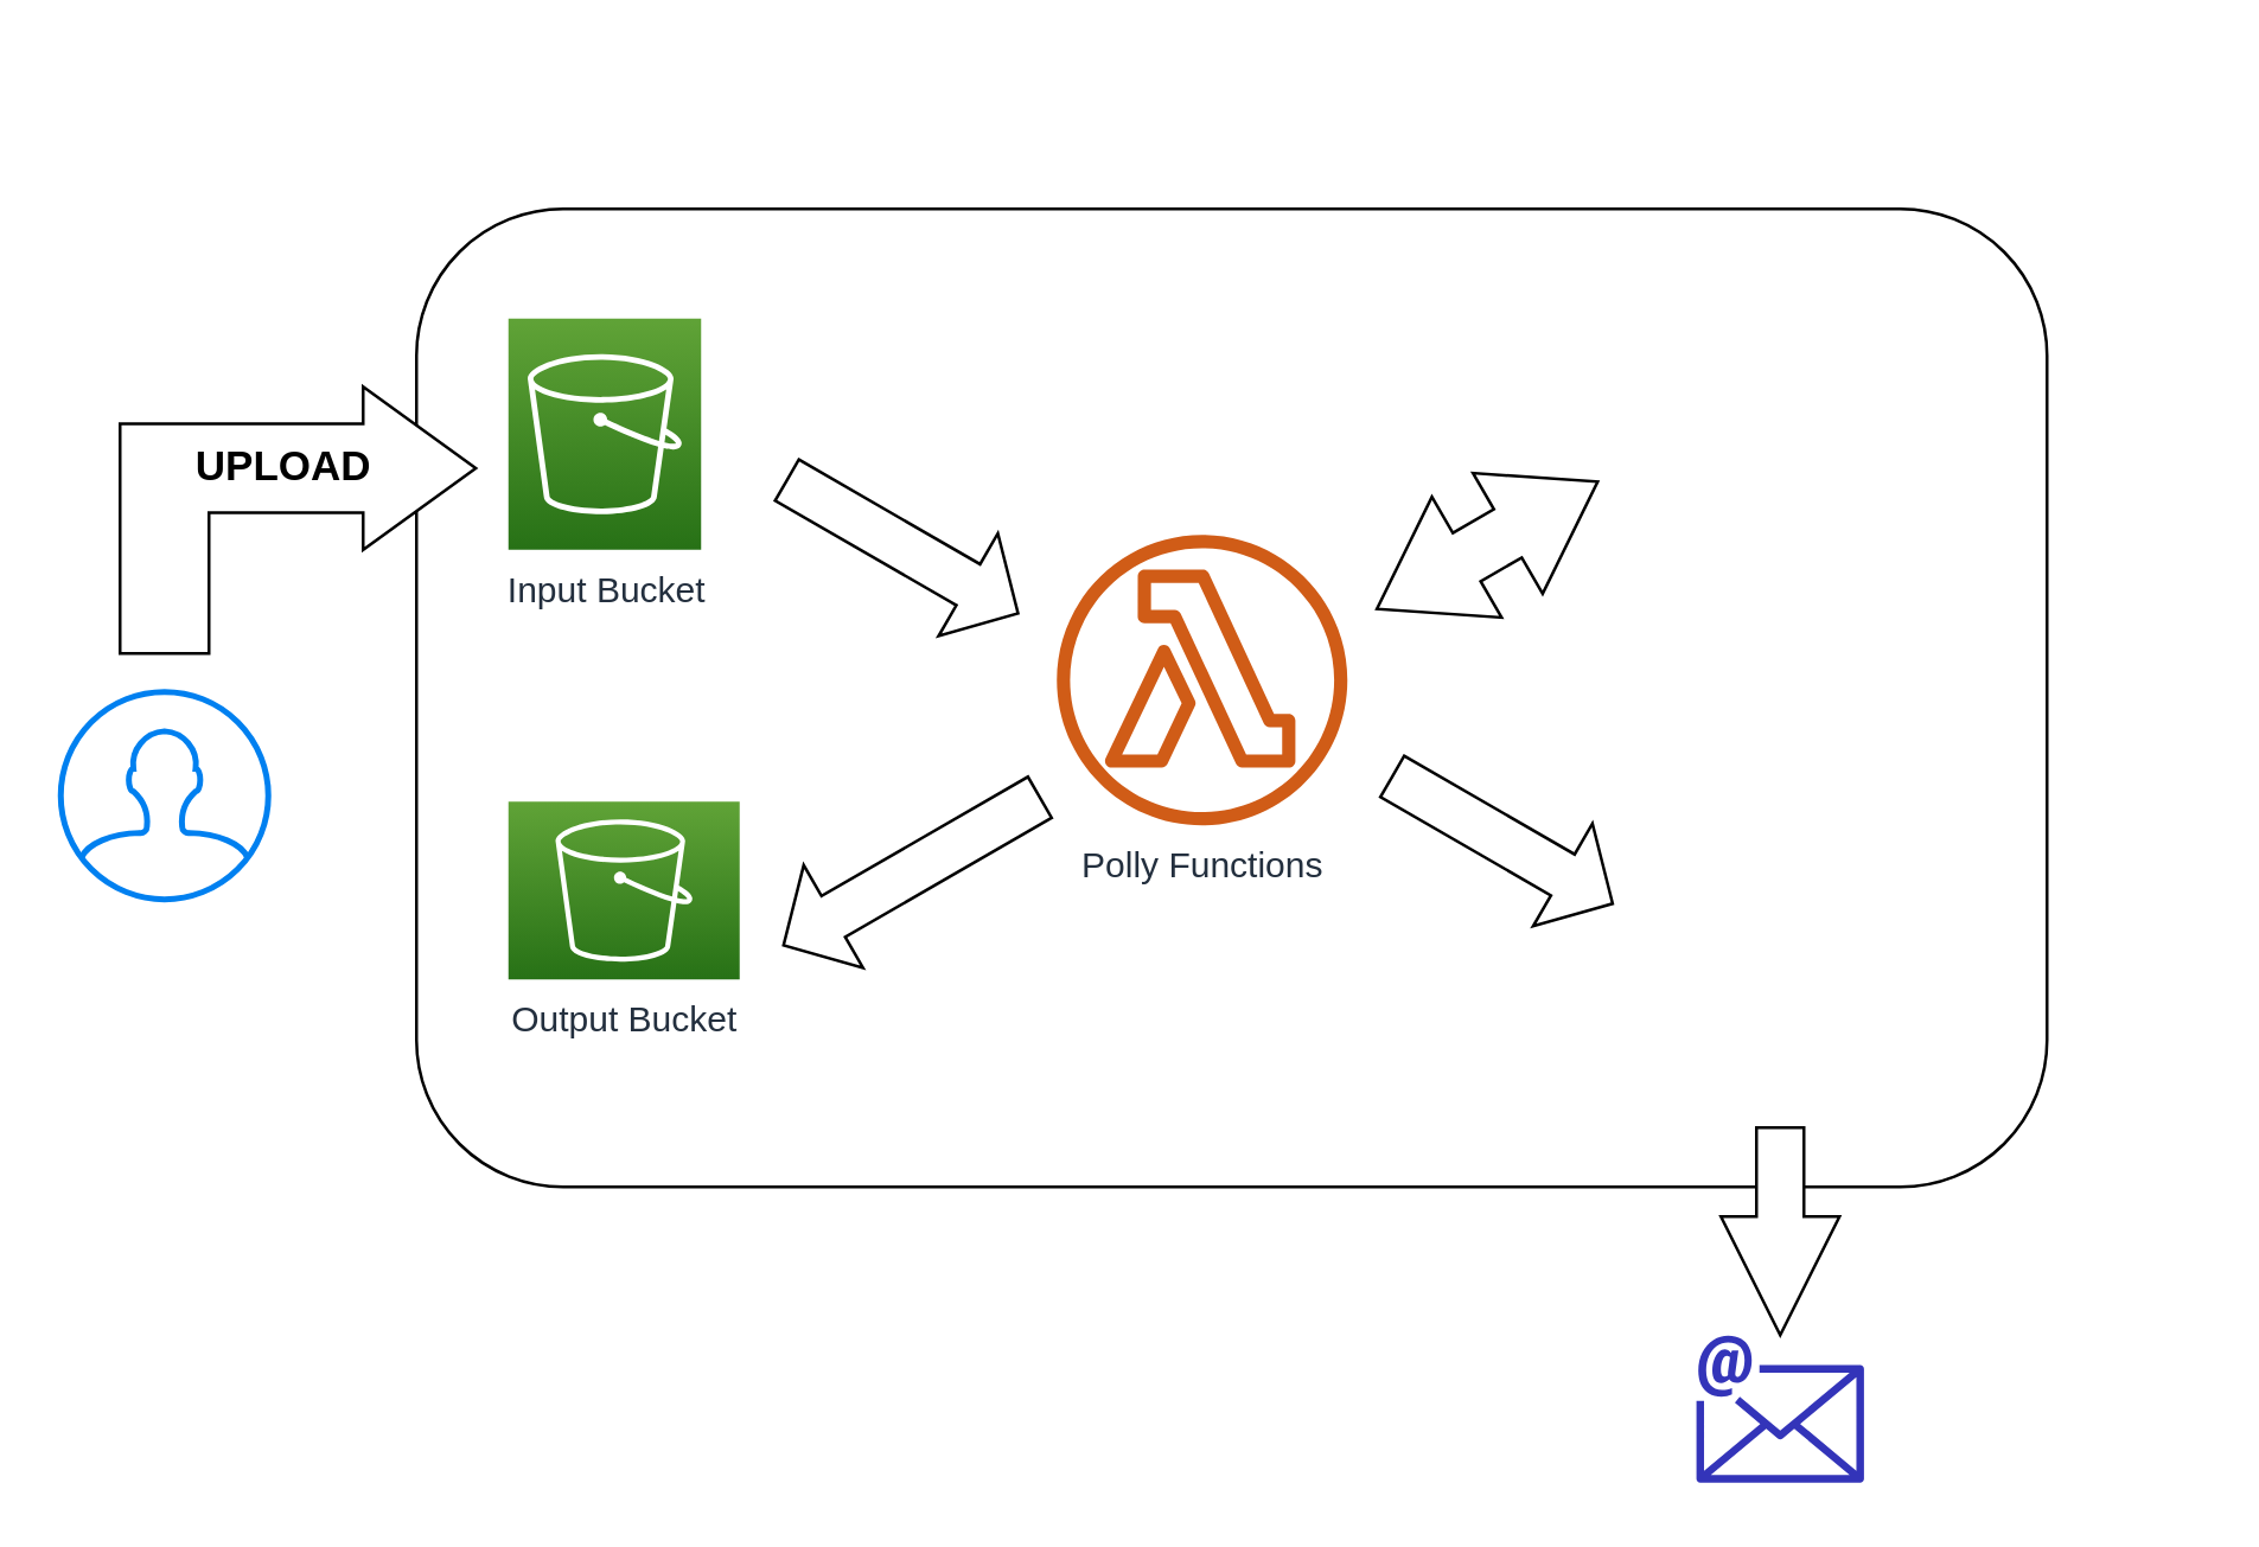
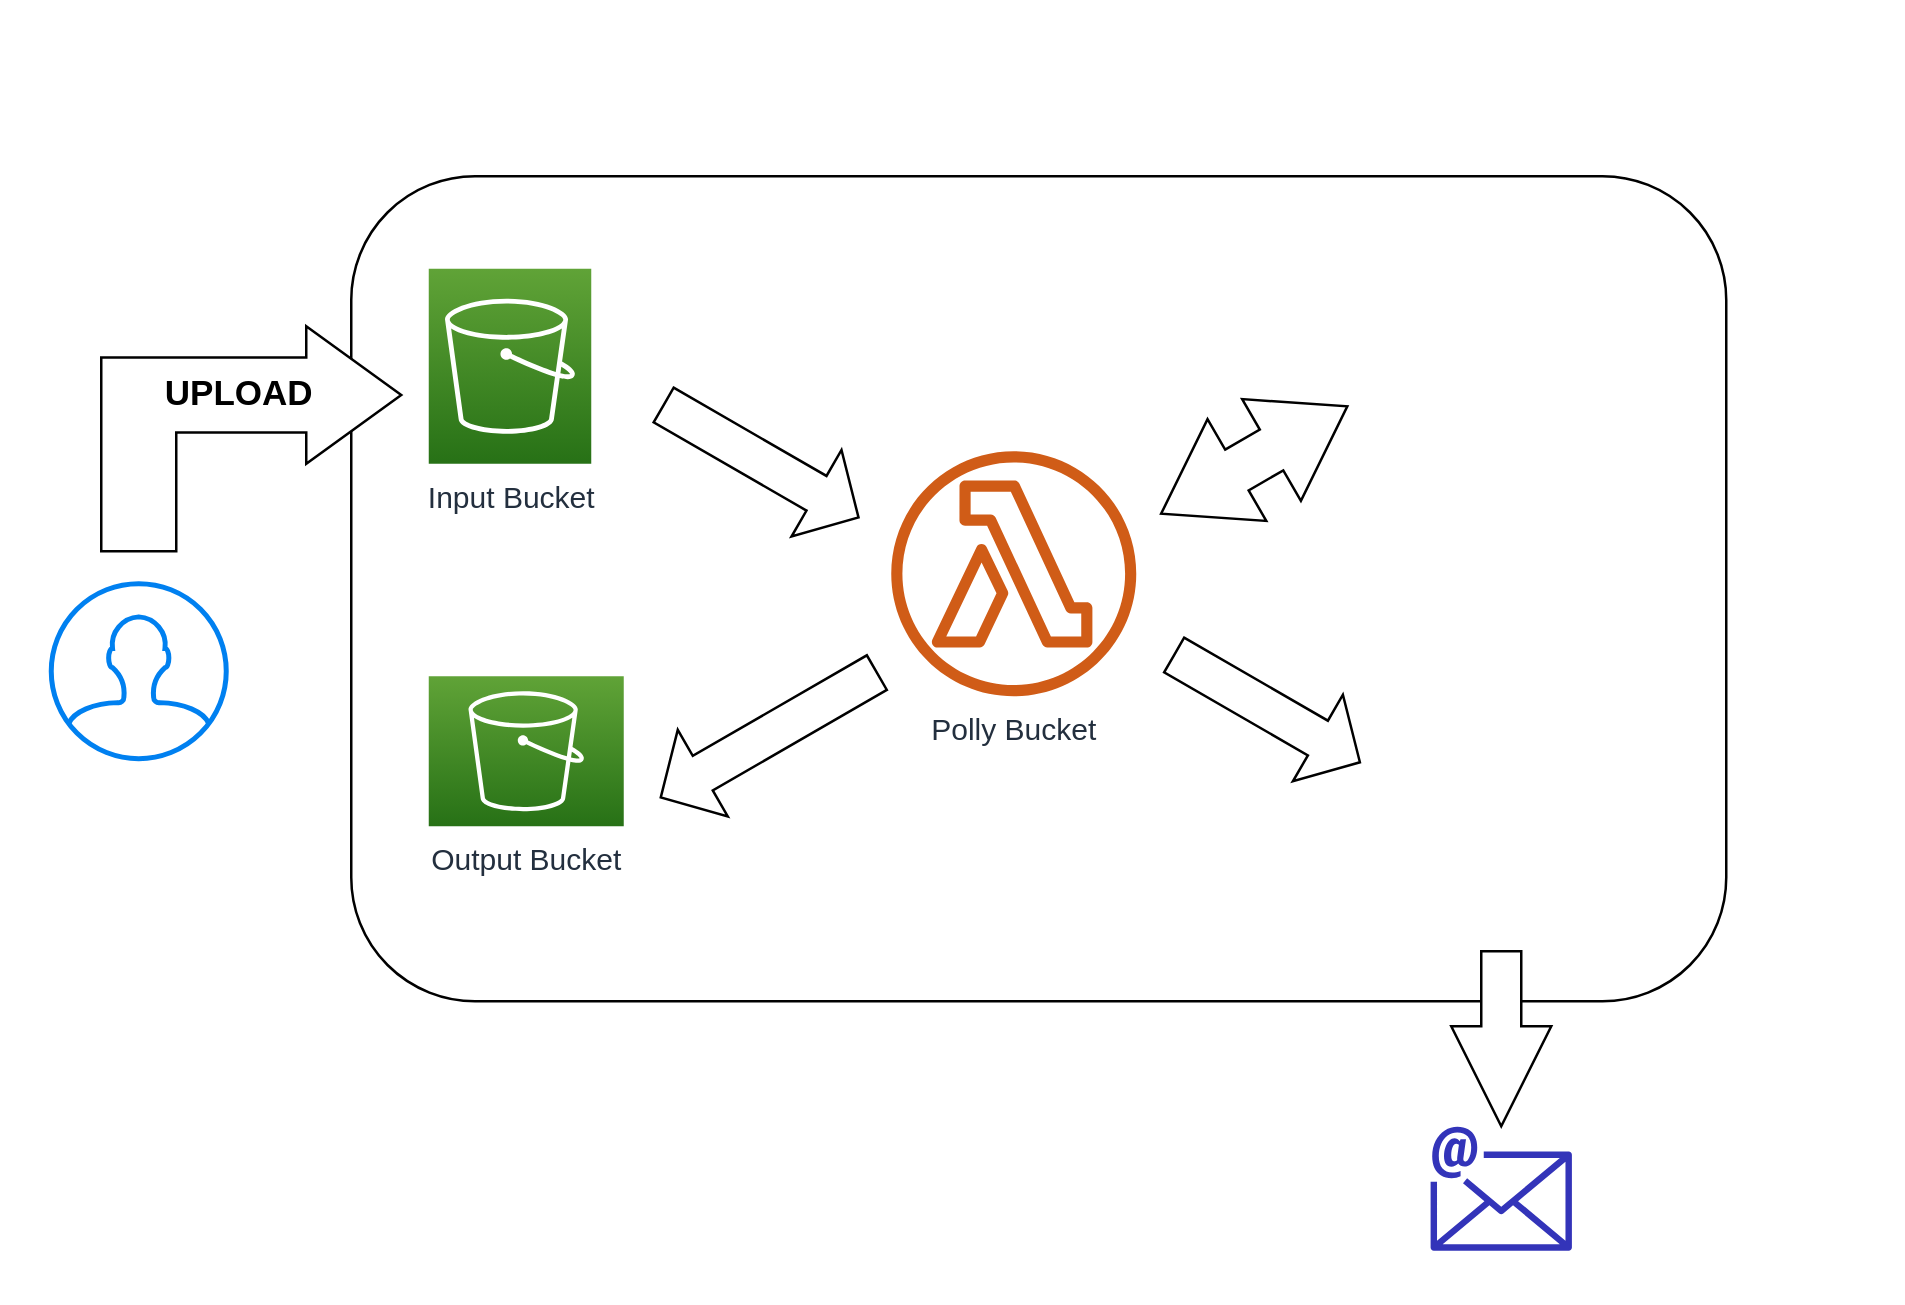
  <mxCell id="0" />
  <mxCell id="1" parent="0" />
  <mxCell id="2" value="" style="html=1;verticalLabelPosition=bottom;align=center;labelBackgroundColor=#ffffff;verticalAlign=top;strokeWidth=2;strokeColor=#0080F0;shadow=0;dashed=0;shape=mxgraph.ios7.icons.user;" vertex="1" parent="1"><mxGeometry x="20" y="232.95" width="70" height="70" as="geometry" /></mxCell>
  <mxCell id="3" value="" style="rounded=1;whiteSpace=wrap;html=1;" vertex="1" parent="1"><mxGeometry x="140" y="70" width="550" height="330" as="geometry" /></mxCell>
  <mxCell id="4" value="Input Bucket&lt;br&gt;" style="outlineConnect=0;fontColor=#232F3E;gradientColor=#60A337;gradientDirection=north;fillColor=#277116;strokeColor=#ffffff;dashed=0;verticalLabelPosition=bottom;verticalAlign=top;align=center;html=1;fontSize=12;fontStyle=0;aspect=fixed;shape=mxgraph.aws4.resourceIcon;resIcon=mxgraph.aws4.s3;" vertex="1" parent="1"><mxGeometry x="171" y="107" width="65" height="78" as="geometry" /></mxCell>
- <mxCell id="5" value="Polly Functions" style="outlineConnect=0;fontColor=#232F3E;gradientColor=none;fillColor=#D05C17;strokeColor=none;dashed=0;verticalLabelPosition=bottom;verticalAlign=top;align=center;html=1;fontSize=12;fontStyle=0;aspect=fixed;pointerEvents=1;shape=mxgraph.aws4.lambda_function;" vertex="1" parent="1"><mxGeometry x="356" y="180" width="98" height="98" as="geometry" /></mxCell>
+ <mxCell id="5" value="Polly Bucket" style="outlineConnect=0;fontColor=#232F3E;gradientColor=none;fillColor=#D05C17;strokeColor=none;dashed=0;verticalLabelPosition=bottom;verticalAlign=top;align=center;html=1;fontSize=12;fontStyle=0;aspect=fixed;pointerEvents=1;shape=mxgraph.aws4.lambda_function;" vertex="1" parent="1"><mxGeometry x="356" y="180" width="98" height="98" as="geometry" /></mxCell>
  <mxCell id="6" value="Output Bucket" style="outlineConnect=0;fontColor=#232F3E;gradientColor=#60A337;gradientDirection=north;fillColor=#277116;strokeColor=#ffffff;dashed=0;verticalLabelPosition=bottom;verticalAlign=top;align=center;html=1;fontSize=12;fontStyle=0;aspect=fixed;shape=mxgraph.aws4.resourceIcon;resIcon=mxgraph.aws4.s3;" vertex="1" parent="1"><mxGeometry x="171" y="270" width="78" height="60" as="geometry" /></mxCell>
  <mxCell id="7" value="" style="html=1;shadow=0;dashed=0;align=center;verticalAlign=middle;shape=mxgraph.arrows2.arrow;dy=0.6;dx=19.4;notch=0;rotation=30;" vertex="1" parent="1"><mxGeometry x="258.93" y="164" width="90" height="40" as="geometry" /></mxCell>
  <mxCell id="8" value="" style="html=1;shadow=0;dashed=0;align=center;verticalAlign=middle;shape=mxgraph.arrows2.twoWayArrow;dy=0.6;dx=35;rotation=-30;" vertex="1" parent="1"><mxGeometry x="458.19" y="160" width="86" height="47" as="geometry" /></mxCell>
  <mxCell id="9" value="" style="html=1;shadow=0;dashed=0;align=center;verticalAlign=middle;shape=mxgraph.arrows2.arrow;dy=0.6;dx=19.4;notch=0;rotation=30;" vertex="1" parent="1"><mxGeometry x="463.4" y="262.95" width="85.81" height="40" as="geometry" /></mxCell>
  <mxCell id="10" value="" style="html=1;shadow=0;dashed=0;align=center;verticalAlign=middle;shape=mxgraph.arrows2.arrow;dy=0.6;dx=19.4;notch=0;rotation=-210;" vertex="1" parent="1"><mxGeometry x="257.13" y="273.5" width="99.81" height="40" as="geometry" /></mxCell>
  <mxCell id="11" value="" style="html=1;shadow=0;dashed=0;align=center;verticalAlign=middle;shape=mxgraph.arrows2.bendArrow;dy=15;dx=38;notch=0;arrowHead=55;rounded=0;rotation=0;" vertex="1" parent="1"><mxGeometry x="40" y="130" width="120" height="90" as="geometry" /></mxCell>
  <mxCell id="12" value="&lt;b&gt;&lt;font style=&quot;font-size: 14px&quot;&gt;UPLOAD&lt;/font&gt;&lt;/b&gt;" style="text;html=1;align=center;verticalAlign=middle;resizable=0;points=[];autosize=1;" vertex="1" parent="1"><mxGeometry x="60" y="147" width="70" height="20" as="geometry" /></mxCell>
  <mxCell id="13" value="" style="shape=image;html=1;verticalAlign=top;verticalLabelPosition=bottom;labelBackgroundColor=#ffffff;imageAspect=0;aspect=fixed;image=https://cdn1.iconfinder.com/data/icons/hawcons/32/699748-icon-102-document-file-xml-128.png" vertex="1" parent="1"><mxGeometry x="20" y="100" width="60" height="60" as="geometry" /></mxCell>
  <mxCell id="14" value="" style="outlineConnect=0;fontColor=#232F3E;gradientColor=none;fillColor=#3334B9;strokeColor=none;dashed=0;verticalLabelPosition=bottom;verticalAlign=top;align=center;html=1;fontSize=12;fontStyle=0;aspect=fixed;pointerEvents=1;shape=mxgraph.aws4.email;" vertex="1" parent="1"><mxGeometry x="571.74" y="450" width="56.52" height="50" as="geometry" /></mxCell>
  <mxCell id="15" value="" style="html=1;shadow=0;dashed=0;align=center;verticalAlign=middle;shape=mxgraph.arrows2.arrow;dy=0.6;dx=40;direction=south;notch=0;" vertex="1" parent="1"><mxGeometry x="580" y="380" width="40" height="70" as="geometry" /></mxCell>
  <mxCell id="16" value="" style="shape=image;html=1;verticalAlign=top;verticalLabelPosition=bottom;labelBackgroundColor=#ffffff;imageAspect=0;aspect=fixed;image=https://cdn1.iconfinder.com/data/icons/hawcons/32/700029-icon-71-document-file-mp3-128.png" vertex="1" parent="1"><mxGeometry x="300.93" y="310" width="48" height="48" as="geometry" /></mxCell>
  <mxCell id="17" value="" style="shape=image;html=1;verticalAlign=top;verticalLabelPosition=bottom;labelBackgroundColor=#ffffff;imageAspect=0;aspect=fixed;image=https://cdn3.iconfinder.com/data/icons/social-network-and-media-1/128/Amazon.png" vertex="1" parent="1"><mxGeometry x="640" y="20" width="100" height="100" as="geometry" /></mxCell>
